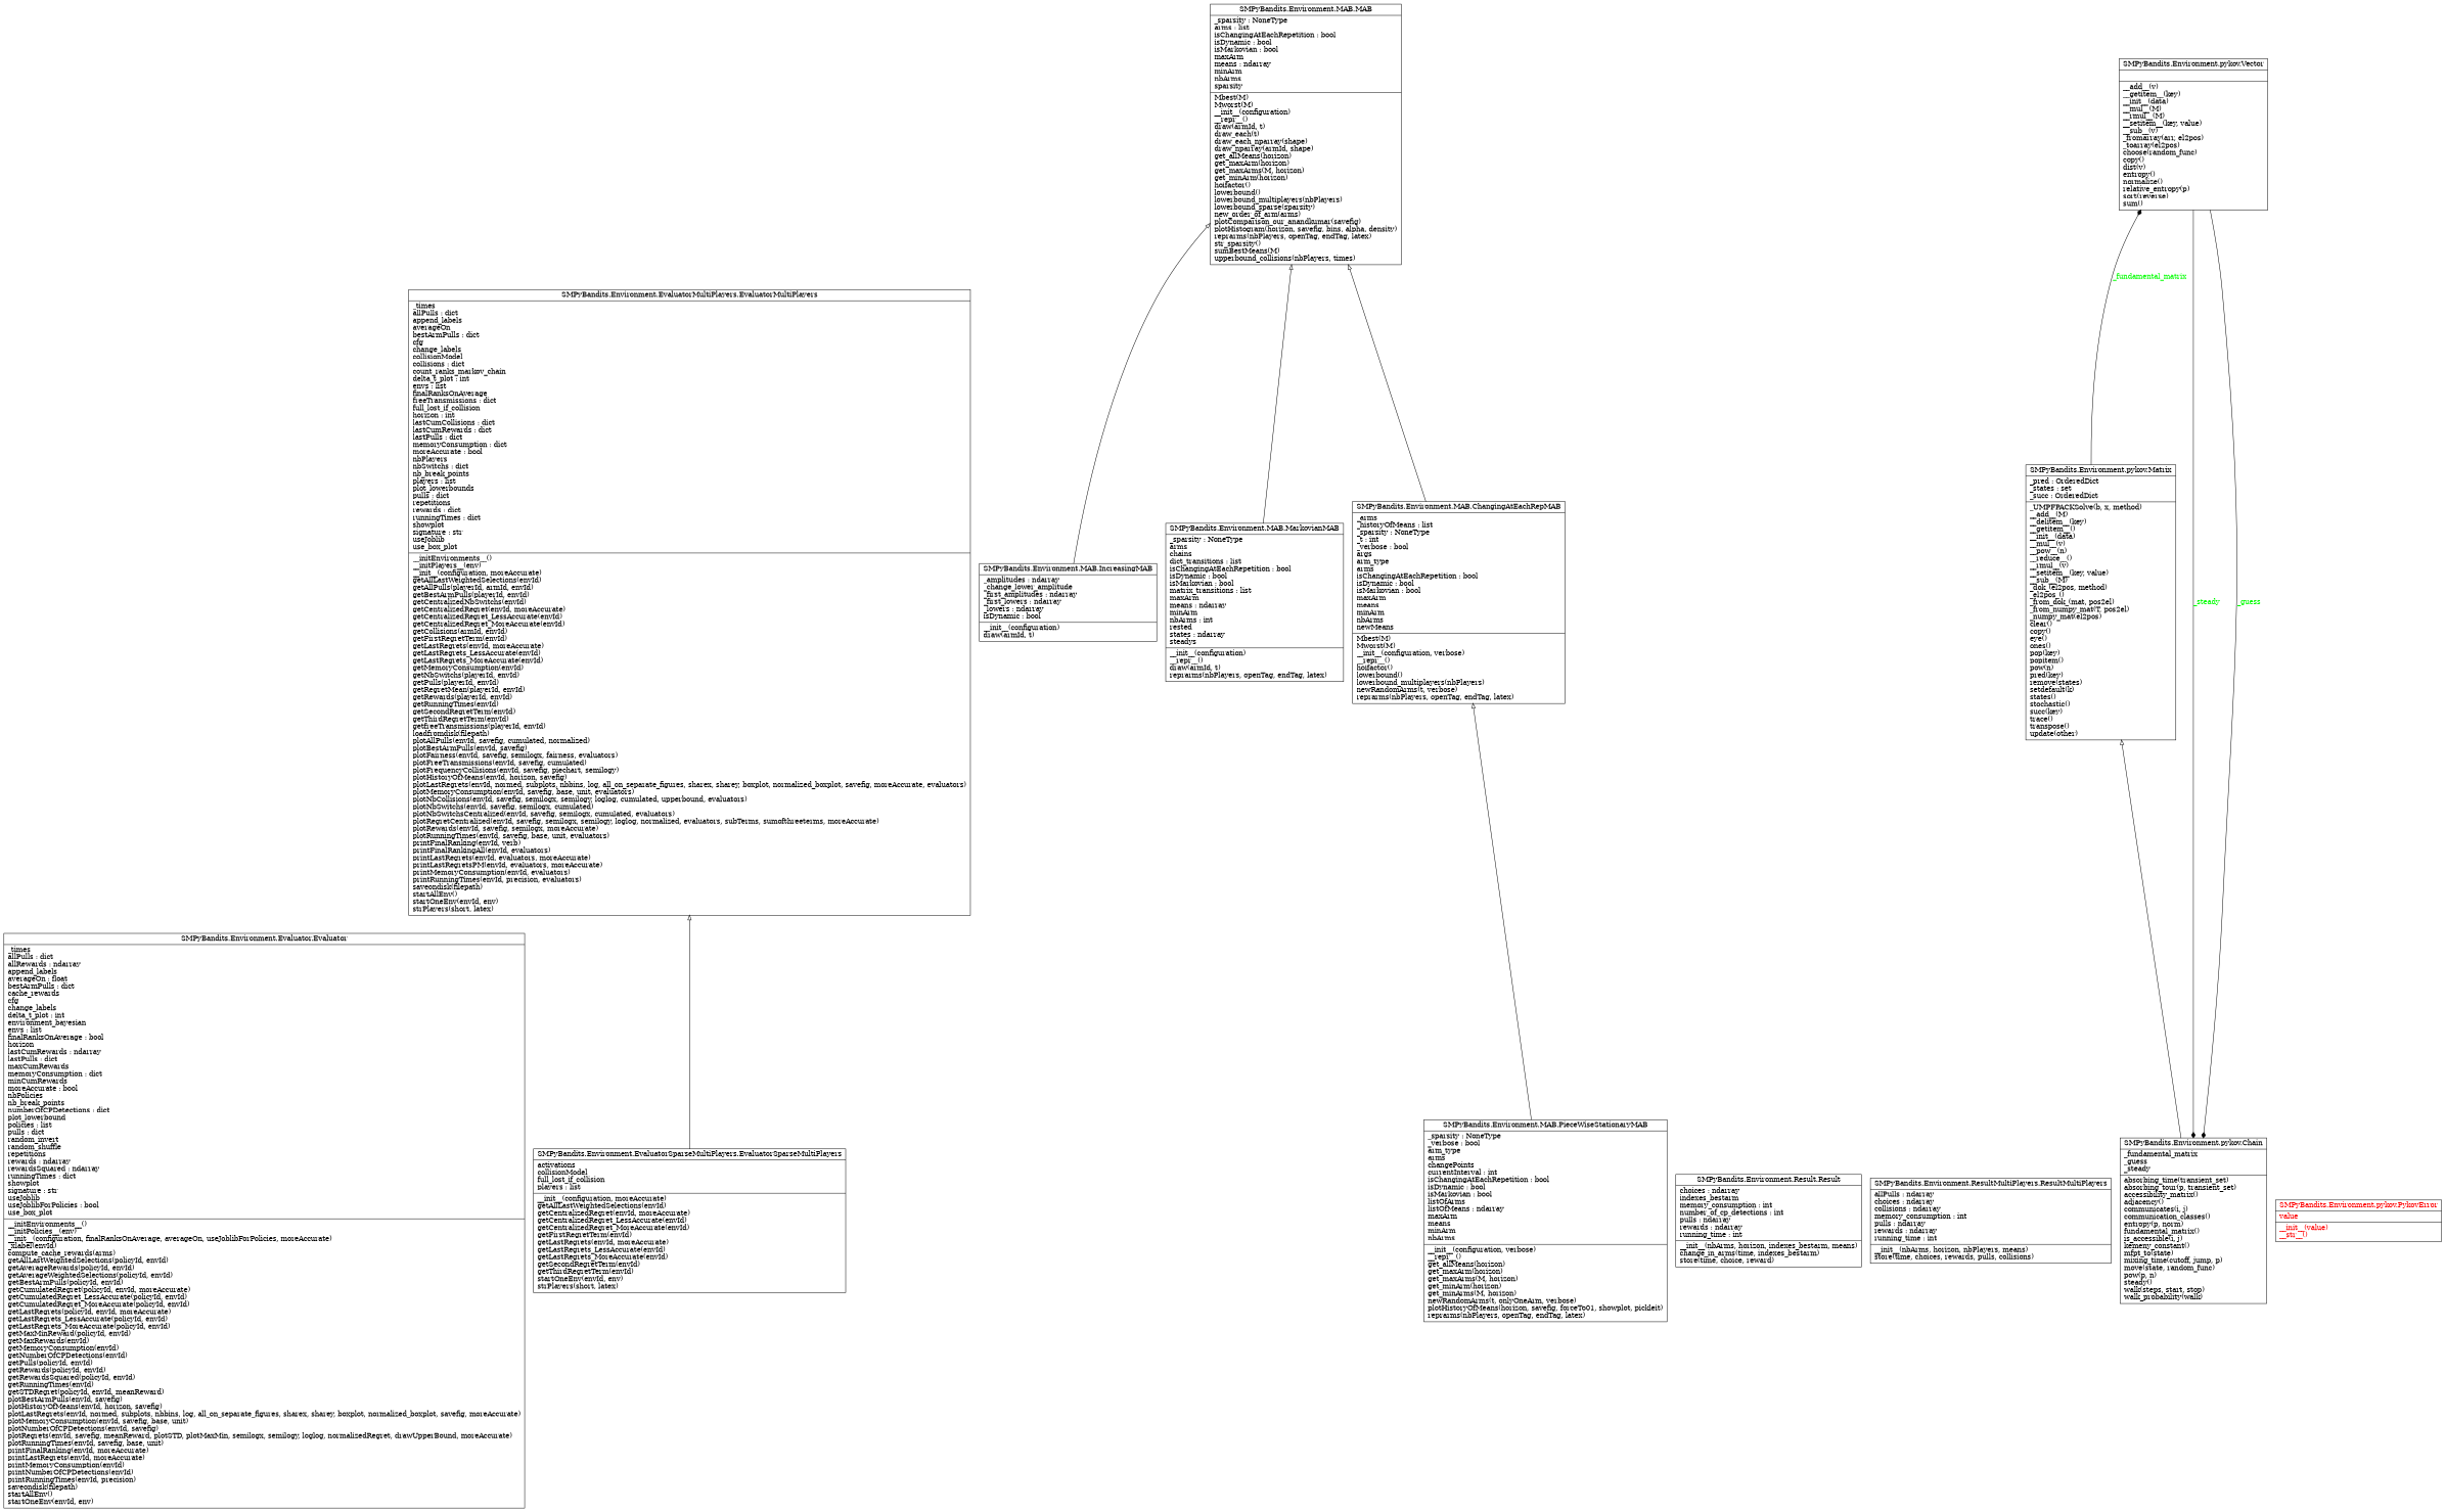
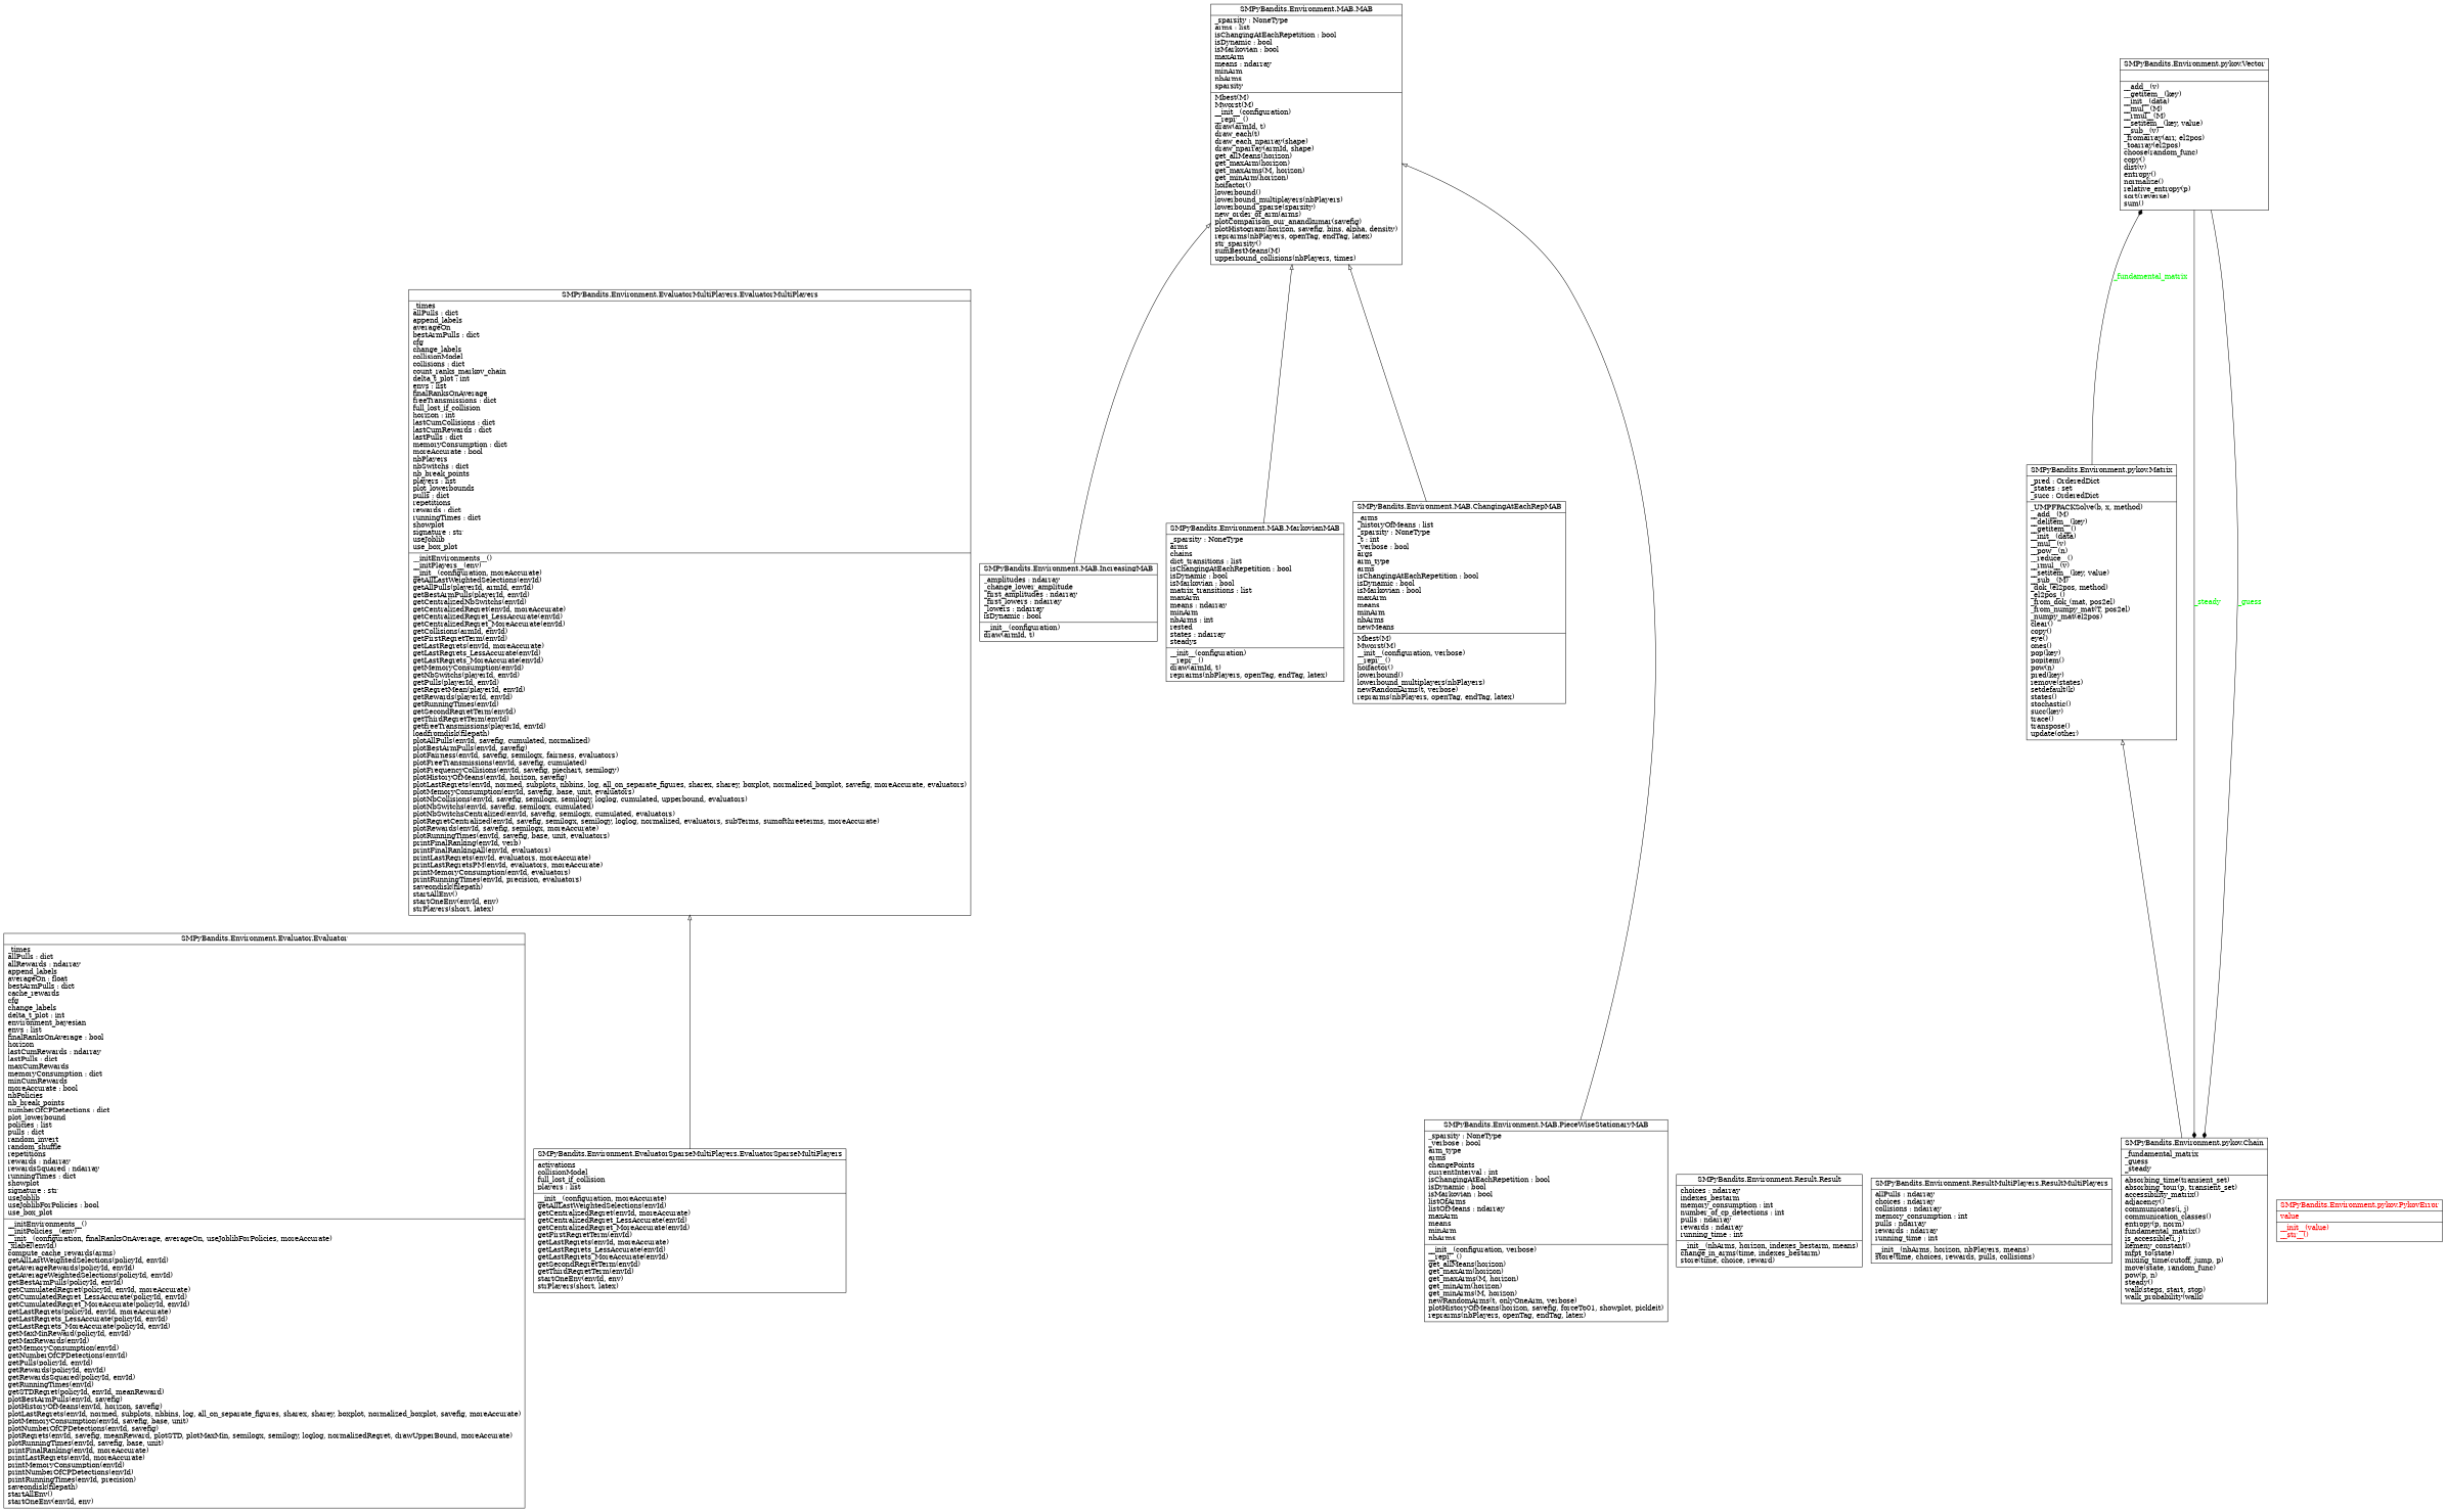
  digraph {
    rankdir=BT
    node [shape=record]
    edge [arrowhead=empty arrowtail=none]
    n1 [label="{SMPyBandits.Environment.Evaluator.Evaluator|_times\lallPulls : dict\lallRewards : ndarray\lappend_labels\laverageOn : float\lbestArmPulls : dict\lcache_rewards\lcfg\lchange_labels\ldelta_t_plot : int\lenvironment_bayesian\lenvs : list\lfinalRanksOnAverage : bool\lhorizon\llastCumRewards : ndarray\llastPulls : dict\lmaxCumRewards\lmemoryConsumption : dict\lminCumRewards\lmoreAccurate : bool\lnbPolicies\lnb_break_points\lnumberOfCPDetections : dict\lplot_lowerbound\lpolicies : list\lpulls : dict\lrandom_invert\lrandom_shuffle\lrepetitions\lrewards : ndarray\lrewardsSquared : ndarray\lrunningTimes : dict\lshowplot\lsignature : str\luseJoblib\luseJoblibForPolicies : bool\luse_box_plot\l|__initEnvironments__()\l__initPolicies__(env)\l__init__(configuration, finalRanksOnAverage, averageOn, useJoblibForPolicies, moreAccurate)\l_xlabel(envId)\lcompute_cache_rewards(arms)\lgetAllLastWeightedSelections(policyId, envId)\lgetAverageRewards(policyId, envId)\lgetAverageWeightedSelections(policyId, envId)\lgetBestArmPulls(policyId, envId)\lgetCumulatedRegret(policyId, envId, moreAccurate)\lgetCumulatedRegret_LessAccurate(policyId, envId)\lgetCumulatedRegret_MoreAccurate(policyId, envId)\lgetLastRegrets(policyId, envId, moreAccurate)\lgetLastRegrets_LessAccurate(policyId, envId)\lgetLastRegrets_MoreAccurate(policyId, envId)\lgetMaxMinReward(policyId, envId)\lgetMaxRewards(envId)\lgetMemoryConsumption(envId)\lgetNumberOfCPDetections(envId)\lgetPulls(policyId, envId)\lgetRewards(policyId, envId)\lgetRewardsSquared(policyId, envId)\lgetRunningTimes(envId)\lgetSTDRegret(policyId, envId, meanReward)\lplotBestArmPulls(envId, savefig)\lplotHistoryOfMeans(envId, horizon, savefig)\lplotLastRegrets(envId, normed, subplots, nbbins, log, all_on_separate_figures, sharex, sharey, boxplot, normalized_boxplot, savefig, moreAccurate)\lplotMemoryConsumption(envId, savefig, base, unit)\lplotNumberOfCPDetections(envId, savefig)\lplotRegrets(envId, savefig, meanReward, plotSTD, plotMaxMin, semilogx, semilogy, loglog, normalizedRegret, drawUpperBound, moreAccurate)\lplotRunningTimes(envId, savefig, base, unit)\lprintFinalRanking(envId, moreAccurate)\lprintLastRegrets(envId, moreAccurate)\lprintMemoryConsumption(envId)\lprintNumberOfCPDetections(envId)\lprintRunningTimes(envId, precision)\lsaveondisk(filepath)\lstartAllEnv()\lstartOneEnv(envId, env)\l}"]
    n2 [label="{SMPyBandits.Environment.EvaluatorMultiPlayers.EvaluatorMultiPlayers|_times\lallPulls : dict\lappend_labels\laverageOn\lbestArmPulls : dict\lcfg\lchange_labels\lcollisionModel\lcollisions : dict\lcount_ranks_markov_chain\ldelta_t_plot : int\lenvs : list\lfinalRanksOnAverage\lfreeTransmissions : dict\lfull_lost_if_collision\lhorizon : int\llastCumCollisions : dict\llastCumRewards : dict\llastPulls : dict\lmemoryConsumption : dict\lmoreAccurate : bool\lnbPlayers\lnbSwitchs : dict\lnb_break_points\lplayers : list\lplot_lowerbounds\lpulls : dict\lrepetitions\lrewards : dict\lrunningTimes : dict\lshowplot\lsignature : str\luseJoblib\luse_box_plot\l|__initEnvironments__()\l__initPlayers__(env)\l__init__(configuration, moreAccurate)\lgetAllLastWeightedSelections(envId)\lgetAllPulls(playerId, armId, envId)\lgetBestArmPulls(playerId, envId)\lgetCentralizedNbSwitchs(envId)\lgetCentralizedRegret(envId, moreAccurate)\lgetCentralizedRegret_LessAccurate(envId)\lgetCentralizedRegret_MoreAccurate(envId)\lgetCollisions(armId, envId)\lgetFirstRegretTerm(envId)\lgetLastRegrets(envId, moreAccurate)\lgetLastRegrets_LessAccurate(envId)\lgetLastRegrets_MoreAccurate(envId)\lgetMemoryConsumption(envId)\lgetNbSwitchs(playerId, envId)\lgetPulls(playerId, envId)\lgetRegretMean(playerId, envId)\lgetRewards(playerId, envId)\lgetRunningTimes(envId)\lgetSecondRegretTerm(envId)\lgetThirdRegretTerm(envId)\lgetfreeTransmissions(playerId, envId)\lloadfromdisk(filepath)\lplotAllPulls(envId, savefig, cumulated, normalized)\lplotBestArmPulls(envId, savefig)\lplotFairness(envId, savefig, semilogx, fairness, evaluators)\lplotFreeTransmissions(envId, savefig, cumulated)\lplotFrequencyCollisions(envId, savefig, piechart, semilogy)\lplotHistoryOfMeans(envId, horizon, savefig)\lplotLastRegrets(envId, normed, subplots, nbbins, log, all_on_separate_figures, sharex, sharey, boxplot, normalized_boxplot, savefig, moreAccurate, evaluators)\lplotMemoryConsumption(envId, savefig, base, unit, evaluators)\lplotNbCollisions(envId, savefig, semilogx, semilogy, loglog, cumulated, upperbound, evaluators)\lplotNbSwitchs(envId, savefig, semilogx, cumulated)\lplotNbSwitchsCentralized(envId, savefig, semilogx, cumulated, evaluators)\lplotRegretCentralized(envId, savefig, semilogx, semilogy, loglog, normalized, evaluators, subTerms, sumofthreeterms, moreAccurate)\lplotRewards(envId, savefig, semilogx, moreAccurate)\lplotRunningTimes(envId, savefig, base, unit, evaluators)\lprintFinalRanking(envId, verb)\lprintFinalRankingAll(envId, evaluators)\lprintLastRegrets(envId, evaluators, moreAccurate)\lprintLastRegretsPM(envId, evaluators, moreAccurate)\lprintMemoryConsumption(envId, evaluators)\lprintRunningTimes(envId, precision, evaluators)\lsaveondisk(filepath)\lstartAllEnv()\lstartOneEnv(envId, env)\lstrPlayers(short, latex)\l}"]
    n3 [label="{SMPyBandits.Environment.EvaluatorSparseMultiPlayers.EvaluatorSparseMultiPlayers|activations\lcollisionModel\lfull_lost_if_collision\lplayers : list\l|__init__(configuration, moreAccurate)\lgetAllLastWeightedSelections(envId)\lgetCentralizedRegret(envId, moreAccurate)\lgetCentralizedRegret_LessAccurate(envId)\lgetCentralizedRegret_MoreAccurate(envId)\lgetFirstRegretTerm(envId)\lgetLastRegrets(envId, moreAccurate)\lgetLastRegrets_LessAccurate(envId)\lgetLastRegrets_MoreAccurate(envId)\lgetSecondRegretTerm(envId)\lgetThirdRegretTerm(envId)\lstartOneEnv(envId, env)\lstrPlayers(short, latex)\l}"]
    n4 [label="{SMPyBandits.Environment.MAB.ChangingAtEachRepMAB|_arms\l_historyOfMeans : list\l_sparsity : NoneType\l_t : int\l_verbose : bool\largs\larm_type\larms\lisChangingAtEachRepetition : bool\lisDynamic : bool\lisMarkovian : bool\lmaxArm\lmeans\lminArm\lnbArms\lnewMeans\l|Mbest(M)\lMworst(M)\l__init__(configuration, verbose)\l__repr__()\lhoifactor()\llowerbound()\llowerbound_multiplayers(nbPlayers)\lnewRandomArms(t, verbose)\lreprarms(nbPlayers, openTag, endTag, latex)\l}"]
    n5 [label="{SMPyBandits.Environment.MAB.MAB|_sparsity : NoneType\larms : list\lisChangingAtEachRepetition : bool\lisDynamic : bool\lisMarkovian : bool\lmaxArm\lmeans : ndarray\lminArm\lnbArms\lsparsity\l|Mbest(M)\lMworst(M)\l__init__(configuration)\l__repr__()\ldraw(armId, t)\ldraw_each(t)\ldraw_each_nparray(shape)\ldraw_nparray(armId, shape)\lget_allMeans(horizon)\lget_maxArm(horizon)\lget_maxArms(M, horizon)\lget_minArm(horizon)\lhoifactor()\llowerbound()\llowerbound_multiplayers(nbPlayers)\llowerbound_sparse(sparsity)\lnew_order_of_arm(arms)\lplotComparison_our_anandkumar(savefig)\lplotHistogram(horizon, savefig, bins, alpha, density)\lreprarms(nbPlayers, openTag, endTag, latex)\lstr_sparsity()\lsumBestMeans(M)\lupperbound_collisions(nbPlayers, times)\l}"]
    n6 [label="{SMPyBandits.Environment.MAB.IncreasingMAB|_amplitudes : ndarray\l_change_lower_amplitude\l_first_amplitudes : ndarray\l_first_lowers : ndarray\l_lowers : ndarray\lisDynamic : bool\l|__init__(configuration)\ldraw(armId, t)\l}"]
    n7 [label="{SMPyBandits.Environment.MAB.MarkovianMAB|_sparsity : NoneType\larms\lchains\ldict_transitions : list\lisChangingAtEachRepetition : bool\lisDynamic : bool\lisMarkovian : bool\lmatrix_transitions : list\lmaxArm\lmeans : ndarray\lminArm\lnbArms : int\lrested\lstates : ndarray\lsteadys\l|__init__(configuration)\l__repr__()\ldraw(armId, t)\lreprarms(nbPlayers, openTag, endTag, latex)\l}"]
    n8 [label="{SMPyBandits.Environment.MAB.PieceWiseStationaryMAB|_sparsity : NoneType\l_verbose : bool\larm_type\larms\lchangePoints\lcurrentInterval : int\lisChangingAtEachRepetition : bool\lisDynamic : bool\lisMarkovian : bool\llistOfArms\llistOfMeans : ndarray\lmaxArm\lmeans\lminArm\lnbArms\l|__init__(configuration, verbose)\l__repr__()\lget_allMeans(horizon)\lget_maxArm(horizon)\lget_maxArms(M, horizon)\lget_minArm(horizon)\lget_minArms(M, horizon)\lnewRandomArms(t, onlyOneArm, verbose)\lplotHistoryOfMeans(horizon, savefig, forceTo01, showplot, pickleit)\lreprarms(nbPlayers, openTag, endTag, latex)\l}"]
    n9 [label="{SMPyBandits.Environment.Result.Result|choices : ndarray\lindexes_bestarm\lmemory_consumption : int\lnumber_of_cp_detections : int\lpulls : ndarray\lrewards : ndarray\lrunning_time : int\l|__init__(nbArms, horizon, indexes_bestarm, means)\lchange_in_arms(time, indexes_bestarm)\lstore(time, choice, reward)\l}"]
    n10 [label="{SMPyBandits.Environment.ResultMultiPlayers.ResultMultiPlayers|allPulls : ndarray\lchoices : ndarray\lcollisions : ndarray\lmemory_consumption : int\lpulls : ndarray\lrewards : ndarray\lrunning_time : int\l|__init__(nbArms, horizon, nbPlayers, means)\lstore(time, choices, rewards, pulls, collisions)\l}"]
    n11 [label="{SMPyBandits.Environment.pykov.Chain|_fundamental_matrix\l_guess\l_steady\l|absorbing_time(transient_set)\labsorbing_tour(p, transient_set)\laccessibility_matrix()\ladjacency()\lcommunicates(i, j)\lcommunication_classes()\lentropy(p, norm)\lfundamental_matrix()\lis_accessible(i, j)\lkemeny_constant()\lmfpt_to(state)\lmixing_time(cutoff, jump, p)\lmove(state, random_func)\lpow(p, n)\lsteady()\lwalk(steps, start, stop)\lwalk_probability(walk)\l}"]
    n12 [label="{SMPyBandits.Environment.pykov.Matrix|_pred : OrderedDict\l_states : set\l_succ : OrderedDict\l|_UMPFPACKSolve(b, x, method)\l__add__(M)\l__delitem__(key)\l__getitem__()\l__init__(data)\l__mul__(v)\l__pow__(n)\l__reduce__()\l__rmul__(v)\l__setitem__(key, value)\l__sub__(M)\l_dok_(el2pos, method)\l_el2pos_()\l_from_dok_(mat, pos2el)\l_from_numpy_mat(T, pos2el)\l_numpy_mat(el2pos)\lclear()\lcopy()\leye()\lones()\lpop(key)\lpopitem()\lpow(n)\lpred(key)\lremove(states)\lsetdefault(k)\lstates()\lstochastic()\lsucc(key)\ltrace()\ltranspose()\lupdate(other)\l}"]
    n13 [label="{SMPyBandits.Environment.pykov.Vector|\l|__add__(v)\l__getitem__(key)\l__init__(data)\l__mul__(M)\l__rmul__(M)\l__setitem__(key, value)\l__sub__(v)\l_fromarray(arr, el2pos)\l_toarray(el2pos)\lchoose(random_func)\lcopy()\ldist(v)\lentropy()\lnormalize()\lrelative_entropy(p)\lsort(reverse)\lsum()\l}"]
    n14 [fontcolor=red label="{SMPyBandits.Environment.pykov.PykovError|value\l|__init__(value)\l__str__()\l}"]
    n3 -> n2
    n4 -> n5
    n6 -> n5
    n7 -> n5
-   n8 -> n4
+   n8 -> n5
    n11 -> n12
    n12 -> n13 [arrowhead=diamond fontcolor=green label=_fundamental_matrix style=solid]
    n13 -> n11 [arrowhead=diamond fontcolor=green label=_steady style=solid]
    n13 -> n11 [arrowhead=diamond fontcolor=green label=_guess style=solid]
  }
